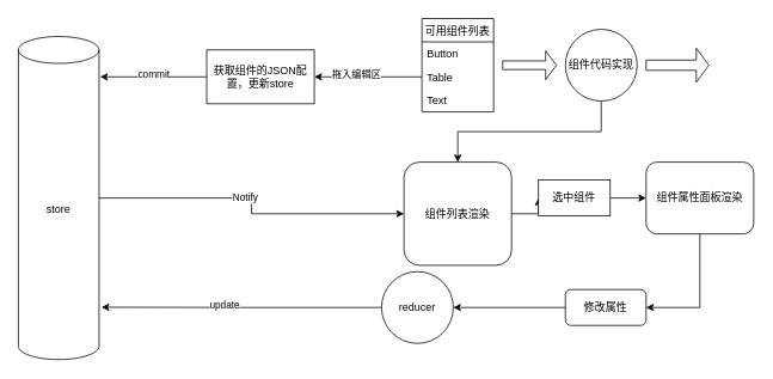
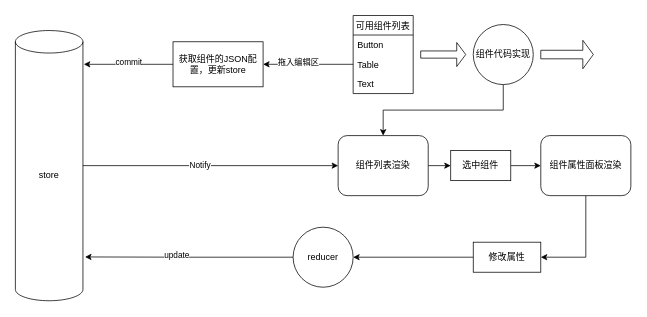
  <mxCell id="0" />
  <mxCell id="1" parent="0" />
  <mxCell id="2" style="edgeStyle=orthogonalEdgeStyle;rounded=0;orthogonalLoop=1;jettySize=auto;html=1;exitX=1;exitY=0.5;exitDx=0;exitDy=0;exitPerimeter=0;entryX=0;entryY=0.5;entryDx=0;entryDy=0;" edge="1" parent="1" source="4" target="14"><mxGeometry relative="1" as="geometry"><mxPoint x="464" y="305" as="targetPoint" /></mxGeometry></mxCell>
  <mxCell id="3" value="Notify" style="edgeLabel;html=1;align=center;verticalAlign=middle;resizable=0;points=[];" vertex="1" connectable="0" parent="2"><mxGeometry x="-0.091" y="1" relative="1" as="geometry"><mxPoint as="offset" /></mxGeometry></mxCell>
  <mxCell id="4" value="store" style="shape=cylinder3;whiteSpace=wrap;html=1;boundedLbl=1;backgroundOutline=1;size=15;" vertex="1" parent="1"><mxGeometry x="20" y="40" width="90" height="360" as="geometry" /></mxCell>
  <mxCell id="5" value="可用组件列表" style="swimlane;fontStyle=0;childLayout=stackLayout;horizontal=1;startSize=26;fillColor=none;horizontalStack=0;resizeParent=1;resizeParentMax=0;resizeLast=0;collapsible=1;marginBottom=0;" vertex="1" parent="1"><mxGeometry x="470" y="20" width="80" height="104" as="geometry" /></mxCell>
  <mxCell id="6" value="Button" style="text;strokeColor=none;fillColor=none;align=left;verticalAlign=top;spacingLeft=4;spacingRight=4;overflow=hidden;rotatable=0;points=[[0,0.5],[1,0.5]];portConstraint=eastwest;" vertex="1" parent="5"><mxGeometry y="26" width="80" height="26" as="geometry" /></mxCell>
  <mxCell id="7" value="Table" style="text;strokeColor=none;fillColor=none;align=left;verticalAlign=top;spacingLeft=4;spacingRight=4;overflow=hidden;rotatable=0;points=[[0,0.5],[1,0.5]];portConstraint=eastwest;" vertex="1" parent="5"><mxGeometry y="52" width="80" height="26" as="geometry" /></mxCell>
  <mxCell id="8" value="Text" style="text;strokeColor=none;fillColor=none;align=left;verticalAlign=top;spacingLeft=4;spacingRight=4;overflow=hidden;rotatable=0;points=[[0,0.5],[1,0.5]];portConstraint=eastwest;" vertex="1" parent="5"><mxGeometry y="78" width="80" height="26" as="geometry" /></mxCell>
  <mxCell id="9" value="" style="shape=singleArrow;whiteSpace=wrap;html=1;" vertex="1" parent="1"><mxGeometry x="560" y="56" width="60" height="32" as="geometry" /></mxCell>
  <mxCell id="10" style="edgeStyle=orthogonalEdgeStyle;rounded=0;orthogonalLoop=1;jettySize=auto;html=1;exitX=0.5;exitY=1;exitDx=0;exitDy=0;entryX=0.5;entryY=0;entryDx=0;entryDy=0;" edge="1" parent="1" source="11" target="14"><mxGeometry relative="1" as="geometry" /></mxCell>
  <mxCell id="11" value="组件代码实现" style="ellipse;whiteSpace=wrap;html=1;aspect=fixed;" vertex="1" parent="1"><mxGeometry x="630" y="32" width="80" height="80" as="geometry" /></mxCell>
  <mxCell id="12" value="" style="shape=singleArrow;whiteSpace=wrap;html=1;" vertex="1" parent="1"><mxGeometry x="720" y="53" width="70" height="38" as="geometry" /></mxCell>
  <mxCell id="13" style="edgeStyle=orthogonalEdgeStyle;rounded=0;orthogonalLoop=1;jettySize=auto;html=1;exitX=1;exitY=0.5;exitDx=0;exitDy=0;entryX=0;entryY=0.5;entryDx=0;entryDy=0;" edge="1" parent="1" source="14" target="18"><mxGeometry relative="1" as="geometry" /></mxCell>
- <mxCell id="14" value="组件列表渲染" style="shape=ext;rounded=1;html=1;whiteSpace=wrap;" vertex="1" parent="1"><mxGeometry x="450" y="180" width="120" height="115" as="geometry" /></mxCell>
+ <mxCell id="14" value="组件列表渲染" style="shape=ext;rounded=1;html=1;whiteSpace=wrap;" vertex="1" parent="1"><mxGeometry x="450" y="180" width="120" height="80" as="geometry" /></mxCell>
  <mxCell id="15" style="edgeStyle=orthogonalEdgeStyle;rounded=0;orthogonalLoop=1;jettySize=auto;html=1;exitX=0.5;exitY=1;exitDx=0;exitDy=0;entryX=1;entryY=0.5;entryDx=0;entryDy=0;" edge="1" parent="1" source="16" target="25"><mxGeometry relative="1" as="geometry" /></mxCell>
  <mxCell id="16" value="组件属性面板渲染" style="shape=ext;rounded=1;html=1;whiteSpace=wrap;" vertex="1" parent="1"><mxGeometry x="720" y="180" width="120" height="80" as="geometry" /></mxCell>
  <mxCell id="17" style="edgeStyle=orthogonalEdgeStyle;rounded=0;orthogonalLoop=1;jettySize=auto;html=1;exitX=1;exitY=0.5;exitDx=0;exitDy=0;entryX=0;entryY=0.5;entryDx=0;entryDy=0;" edge="1" parent="1" source="18" target="16"><mxGeometry relative="1" as="geometry" /></mxCell>
  <mxCell id="18" value="选中组件" style="rounded=0;whiteSpace=wrap;html=1;" vertex="1" parent="1"><mxGeometry x="600" y="200" width="80" height="40" as="geometry" /></mxCell>
  <mxCell id="19" style="edgeStyle=orthogonalEdgeStyle;rounded=0;orthogonalLoop=1;jettySize=auto;html=1;exitX=0;exitY=0.5;exitDx=0;exitDy=0;entryX=1.013;entryY=0.125;entryDx=0;entryDy=0;entryPerimeter=0;" edge="1" parent="1" source="21" target="4"><mxGeometry relative="1" as="geometry" /></mxCell>
  <mxCell id="20" value="commit" style="edgeLabel;html=1;align=center;verticalAlign=middle;resizable=0;points=[];" vertex="1" connectable="0" parent="19"><mxGeometry x="0.012" y="-2" relative="1" as="geometry"><mxPoint y="-1" as="offset" /></mxGeometry></mxCell>
  <mxCell id="21" value="获取组件的JSON配置，更新store" style="rounded=0;whiteSpace=wrap;html=1;" vertex="1" parent="1"><mxGeometry x="230" y="55" width="120" height="60" as="geometry" /></mxCell>
  <mxCell id="22" style="edgeStyle=orthogonalEdgeStyle;rounded=0;orthogonalLoop=1;jettySize=auto;html=1;exitX=0;exitY=0.5;exitDx=0;exitDy=0;entryX=1;entryY=0.5;entryDx=0;entryDy=0;" edge="1" parent="1" source="7" target="21"><mxGeometry relative="1" as="geometry" /></mxCell>
  <mxCell id="23" value="拖入编辑区" style="edgeLabel;html=1;align=center;verticalAlign=middle;resizable=0;points=[];" vertex="1" connectable="0" parent="22"><mxGeometry x="0.227" y="-2" relative="1" as="geometry"><mxPoint y="-1" as="offset" /></mxGeometry></mxCell>
  <mxCell id="24" style="edgeStyle=orthogonalEdgeStyle;rounded=0;orthogonalLoop=1;jettySize=auto;html=1;exitX=0;exitY=0.5;exitDx=0;exitDy=0;entryX=1;entryY=0.5;entryDx=0;entryDy=0;" edge="1" parent="1" source="25" target="28"><mxGeometry relative="1" as="geometry" /></mxCell>
- <mxCell id="25" value="修改属性" style="whiteSpace=wrap;html=1;rounded=1;" vertex="1" parent="1"><mxGeometry x="630" y="322" width="90" height="40" as="geometry" /></mxCell>
+ <mxCell id="25" value="修改属性" style="rounded=0;whiteSpace=wrap;html=1;" vertex="1" parent="1"><mxGeometry x="630" y="322" width="90" height="40" as="geometry" /></mxCell>
  <mxCell id="26" style="edgeStyle=orthogonalEdgeStyle;rounded=0;orthogonalLoop=1;jettySize=auto;html=1;exitX=0;exitY=0.5;exitDx=0;exitDy=0;entryX=1.031;entryY=0.838;entryDx=0;entryDy=0;entryPerimeter=0;" edge="1" parent="1" source="28" target="4"><mxGeometry relative="1" as="geometry" /></mxCell>
  <mxCell id="27" value="update" style="edgeLabel;html=1;align=center;verticalAlign=middle;resizable=0;points=[];" vertex="1" connectable="0" parent="26"><mxGeometry x="0.127" y="-3" relative="1" as="geometry"><mxPoint y="1" as="offset" /></mxGeometry></mxCell>
- <mxCell id="28" value="reducer" style="ellipse;whiteSpace=wrap;html=1;aspect=fixed;" vertex="1" parent="1"><mxGeometry x="425" y="302" width="80" height="80" as="geometry" /></mxCell>
+ <mxCell id="28" value="reducer" style="ellipse;whiteSpace=wrap;html=1;aspect=fixed;" vertex="1" parent="1"><mxGeometry x="390" y="302" width="80" height="80" as="geometry" /></mxCell>
